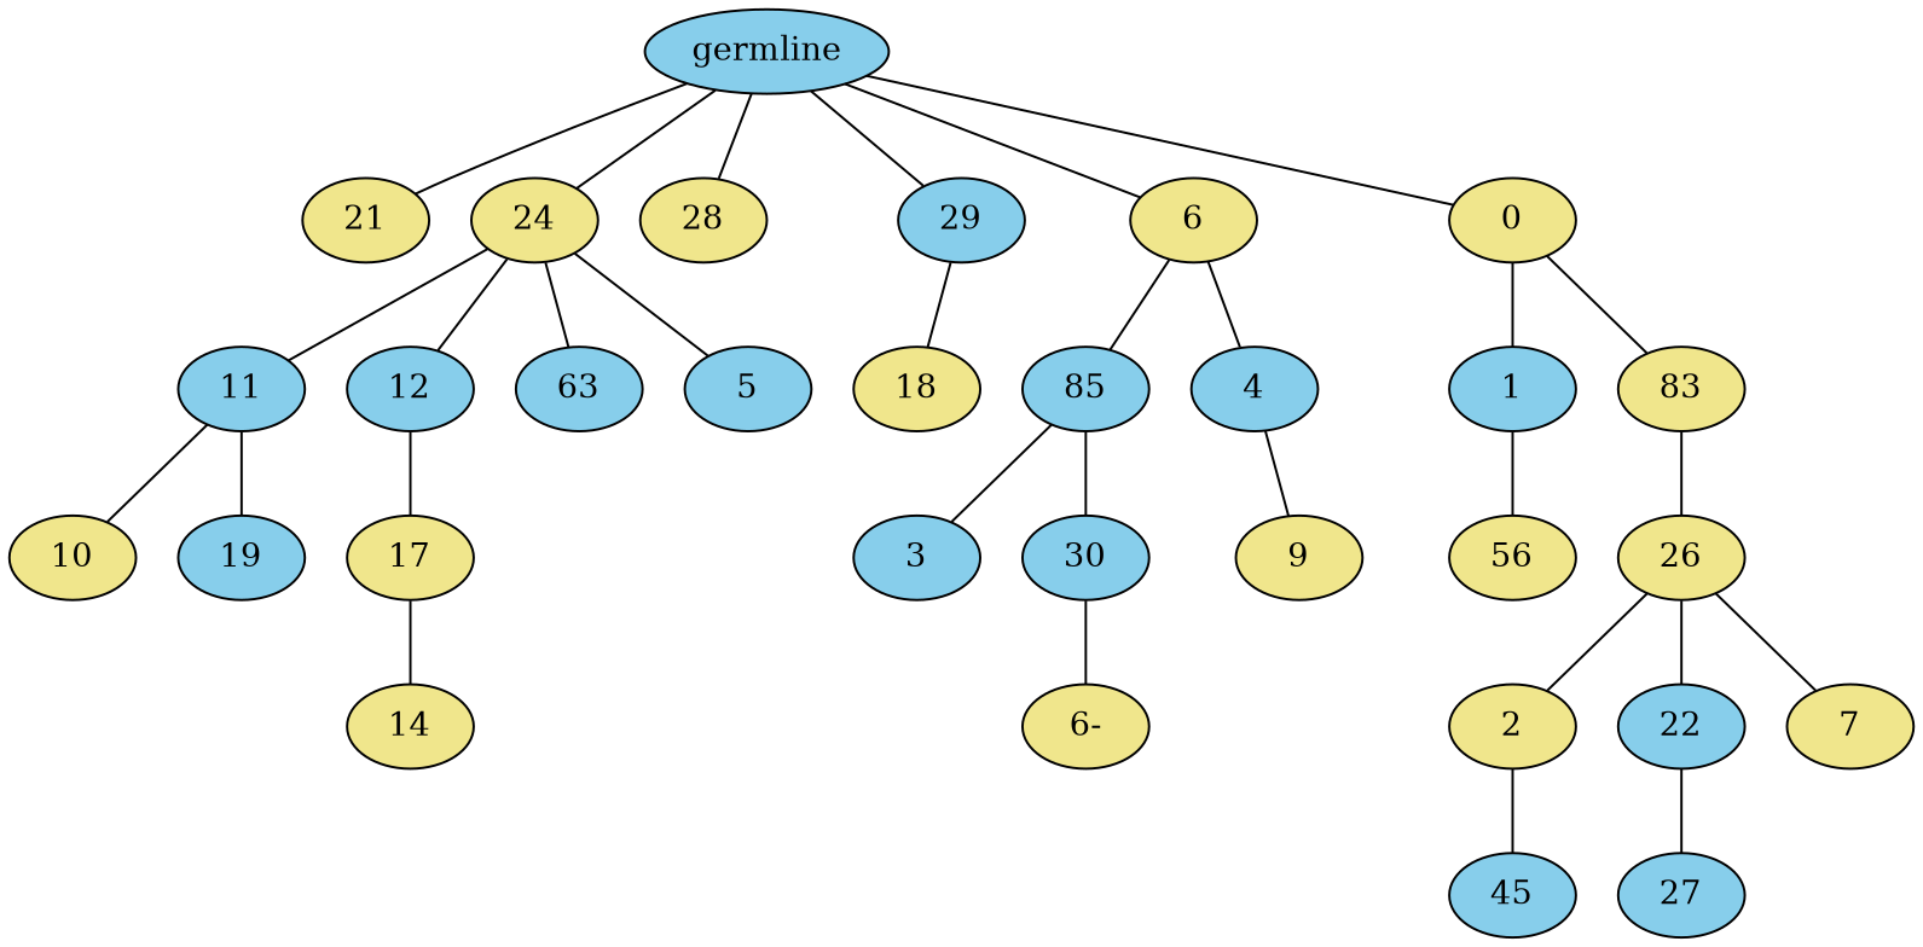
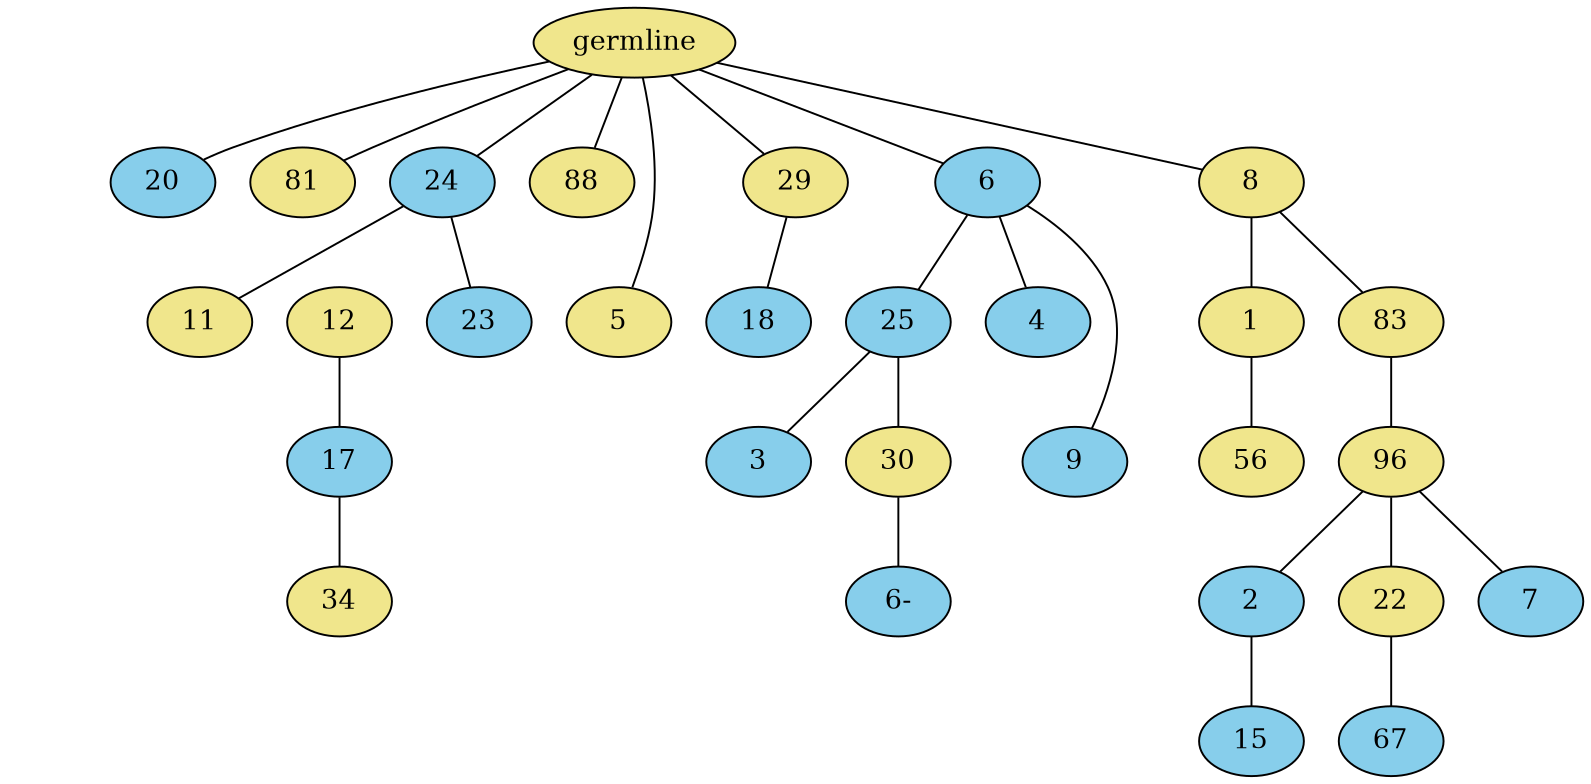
  graph {
    node [fillcolor=skyblue style=filled]
-   n1 [label=germline]
-   n3 [fillcolor=khaki label=21]
-   n4 [fillcolor=khaki label=24]
-   n5 [fillcolor=khaki label=28]
-   n6 [label=29]
-   n7 [label=5]
-   n8 [fillcolor=khaki label=6]
-   n9 [fillcolor=khaki label=0]
-   n10 [label=11]
-   n11 [label=12]
-   n12 [label=63]
-   n13 [fillcolor=khaki label=18]
-   n14 [label=85]
+   n1 [fillcolor=khaki label=germline]
+   n2 [label=20]
+   n3 [fillcolor=khaki label=81]
+   n4 [label=24]
+   n5 [fillcolor=khaki label=88]
+   n6 [fillcolor=khaki label=29]
+   n7 [fillcolor=khaki label=5]
+   n8 [label=6]
+   n9 [fillcolor=khaki label=8]
+   n10 [fillcolor=khaki label=11]
+   n11 [fillcolor=khaki label=12]
+   n12 [label=23]
+   n13 [label=18]
+   n14 [label=25]
    n15 [label=4]
-   n16 [fillcolor=khaki label=9]
-   n17 [label=1]
+   n16 [label=9]
+   n17 [fillcolor=khaki label=1]
    n18 [fillcolor=khaki label=83]
-   n19 [fillcolor=khaki label=10]
-   n20 [label=19]
-   n21 [fillcolor=khaki label=17]
-   n22 [fillcolor=khaki label=14]
+   n21 [label=17]
+   n22 [fillcolor=khaki label=34]
    n23 [label=3]
-   n24 [label=30]
-   n25 [fillcolor=khaki label="6-"]
+   n24 [fillcolor=khaki label=30]
+   n25 [label="6-"]
    n26 [fillcolor=khaki label=56]
-   n27 [fillcolor=khaki label=26]
-   n28 [fillcolor=khaki label=2]
-   n29 [label=22]
-   n30 [fillcolor=khaki label=7]
-   n31 [label=45]
-   n32 [label=27]
+   n27 [fillcolor=khaki label=96]
+   n28 [label=2]
+   n29 [fillcolor=khaki label=22]
+   n30 [label=7]
+   n31 [label=15]
+   n32 [label=67]
+   n1 -- n2
    n1 -- n3
    n1 -- n4
    n1 -- n5
    n1 -- n6
-   n4 -- n7
+   n1 -- n7
    n1 -- n8
    n1 -- n9
    n4 -- n10
-   n4 -- n11
    n4 -- n12
    n6 -- n13
    n8 -- n14
    n8 -- n15
-   n15 -- n16
+   n8 -- n16
    n9 -- n17
    n9 -- n18
-   n10 -- n19
-   n10 -- n20
    n11 -- n21
    n14 -- n23
    n14 -- n24
    n17 -- n26
    n18 -- n27
    n21 -- n22
    n24 -- n25
    n27 -- n28
    n27 -- n29
    n27 -- n30
    n28 -- n31
    n29 -- n32
  }
